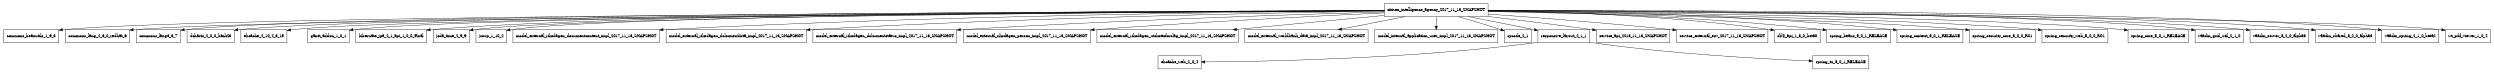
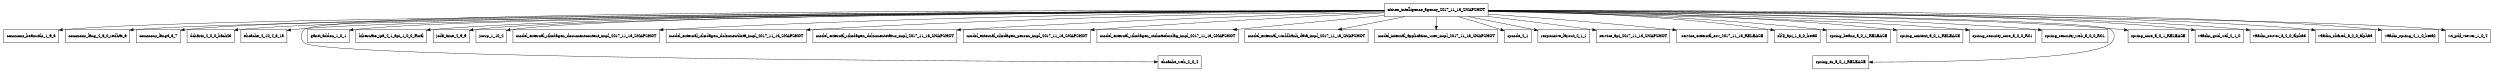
  digraph {
    node [fontsize=10.0 shape=box]
    citizen_intelligence_agency_2017_11_13_SNAPSHOT
    commons_beanutils_1_9_3
    commons_lang_2_6_0_redhat_6
    commons_lang3_3_7
    dcharts_2_0_0_hack23
    ehcache_2_10_4_3_15
    ehcache_web_2_0_4
    gantt_addon_1_0_1
    hibernate_jpa_2_1_api_1_0_0_Final
    joda_time_2_9_9
    jsoup_1_10_2
    model_external_riksdagen_documentcontent_impl_2017_11_13_SNAPSHOT
    model_external_riksdagen_dokumentlista_impl_2017_11_13_SNAPSHOT
    model_external_riksdagen_dokumentstatus_impl_2017_11_13_SNAPSHOT
    model_external_riksdagen_person_impl_2017_11_13_SNAPSHOT
    model_external_riksdagen_utskottsforslag_impl_2017_11_13_SNAPSHOT
    model_external_worldbank_data_impl_2017_11_13_SNAPSHOT
    model_internal_application_user_impl_2017_11_13_SNAPSHOT
    qrcode_2_1
    responsive_layout_2_1_1
-   service_api_2017_11_13_SNAPSHOT [label=service_api_2018_11_13_SNAPSHOT]
-   service_external_esv_2017_11_13_SNAPSHOT
+   service_api_2017_11_13_SNAPSHOT
+   service_external_esv_2017_11_13_SNAPSHOT [label=service_external_esv_2017_11_13_RELEASE]
    slf4j_api_1_8_0_beta0
    spring_beans_5_0_1_RELEASE
    spring_context_5_0_1_RELEASE
    spring_security_core_5_0_0_RC1
    spring_security_web_5_0_0_RC1
    spring_tx_5_0_1_RELEASE
    n29 [label=spring_core_5_0_1_RELEASE]
    vaadin_grid_util_2_1_0
    vaadin_server_8_2_0_alpha3
    vaadin_shared_8_2_0_alpha3
    vaadin_spring_2_1_0_beta2
    wt_pdf_viewer_1_0_4
    citizen_intelligence_agency_2017_11_13_SNAPSHOT -> commons_beanutils_1_9_3
    citizen_intelligence_agency_2017_11_13_SNAPSHOT -> commons_lang_2_6_0_redhat_6
    citizen_intelligence_agency_2017_11_13_SNAPSHOT -> commons_lang3_3_7
    citizen_intelligence_agency_2017_11_13_SNAPSHOT -> dcharts_2_0_0_hack23
    citizen_intelligence_agency_2017_11_13_SNAPSHOT -> ehcache_2_10_4_3_15
-   responsive_layout_2_1_1 -> ehcache_web_2_0_4
+   citizen_intelligence_agency_2017_11_13_SNAPSHOT -> ehcache_web_2_0_4
    citizen_intelligence_agency_2017_11_13_SNAPSHOT -> gantt_addon_1_0_1
    citizen_intelligence_agency_2017_11_13_SNAPSHOT -> hibernate_jpa_2_1_api_1_0_0_Final
    citizen_intelligence_agency_2017_11_13_SNAPSHOT -> joda_time_2_9_9
    citizen_intelligence_agency_2017_11_13_SNAPSHOT -> jsoup_1_10_2
    citizen_intelligence_agency_2017_11_13_SNAPSHOT -> model_external_riksdagen_documentcontent_impl_2017_11_13_SNAPSHOT
    citizen_intelligence_agency_2017_11_13_SNAPSHOT -> model_external_riksdagen_dokumentlista_impl_2017_11_13_SNAPSHOT
    citizen_intelligence_agency_2017_11_13_SNAPSHOT -> model_external_riksdagen_dokumentstatus_impl_2017_11_13_SNAPSHOT
    citizen_intelligence_agency_2017_11_13_SNAPSHOT -> model_external_riksdagen_person_impl_2017_11_13_SNAPSHOT
    citizen_intelligence_agency_2017_11_13_SNAPSHOT -> model_external_riksdagen_utskottsforslag_impl_2017_11_13_SNAPSHOT
    citizen_intelligence_agency_2017_11_13_SNAPSHOT -> model_external_worldbank_data_impl_2017_11_13_SNAPSHOT
    citizen_intelligence_agency_2017_11_13_SNAPSHOT -> model_internal_application_user_impl_2017_11_13_SNAPSHOT
    citizen_intelligence_agency_2017_11_13_SNAPSHOT -> qrcode_2_1
    citizen_intelligence_agency_2017_11_13_SNAPSHOT -> responsive_layout_2_1_1
    citizen_intelligence_agency_2017_11_13_SNAPSHOT -> service_api_2017_11_13_SNAPSHOT
    citizen_intelligence_agency_2017_11_13_SNAPSHOT -> service_external_esv_2017_11_13_SNAPSHOT
    citizen_intelligence_agency_2017_11_13_SNAPSHOT -> slf4j_api_1_8_0_beta0
    citizen_intelligence_agency_2017_11_13_SNAPSHOT -> spring_beans_5_0_1_RELEASE
    citizen_intelligence_agency_2017_11_13_SNAPSHOT -> spring_context_5_0_1_RELEASE
    citizen_intelligence_agency_2017_11_13_SNAPSHOT -> spring_security_core_5_0_0_RC1
    citizen_intelligence_agency_2017_11_13_SNAPSHOT -> spring_security_web_5_0_0_RC1
-   responsive_layout_2_1_1 -> spring_tx_5_0_1_RELEASE
+   citizen_intelligence_agency_2017_11_13_SNAPSHOT -> spring_tx_5_0_1_RELEASE
    citizen_intelligence_agency_2017_11_13_SNAPSHOT -> n29
    citizen_intelligence_agency_2017_11_13_SNAPSHOT -> vaadin_grid_util_2_1_0
    citizen_intelligence_agency_2017_11_13_SNAPSHOT -> vaadin_server_8_2_0_alpha3
    citizen_intelligence_agency_2017_11_13_SNAPSHOT -> vaadin_shared_8_2_0_alpha3
    citizen_intelligence_agency_2017_11_13_SNAPSHOT -> vaadin_spring_2_1_0_beta2
    citizen_intelligence_agency_2017_11_13_SNAPSHOT -> wt_pdf_viewer_1_0_4
  }
